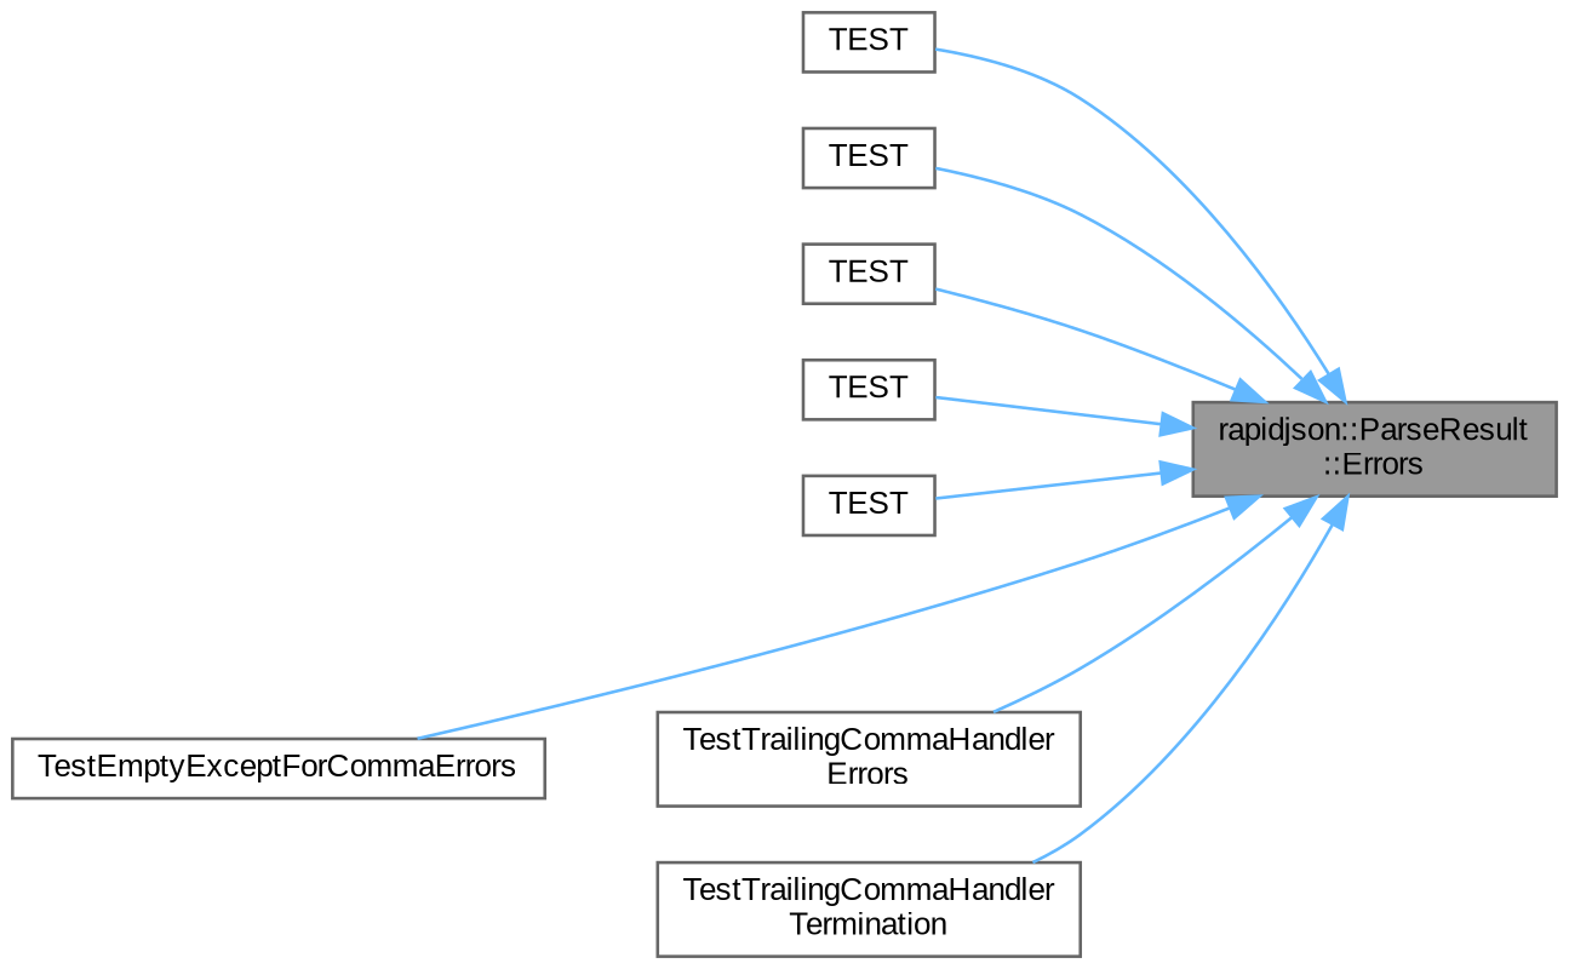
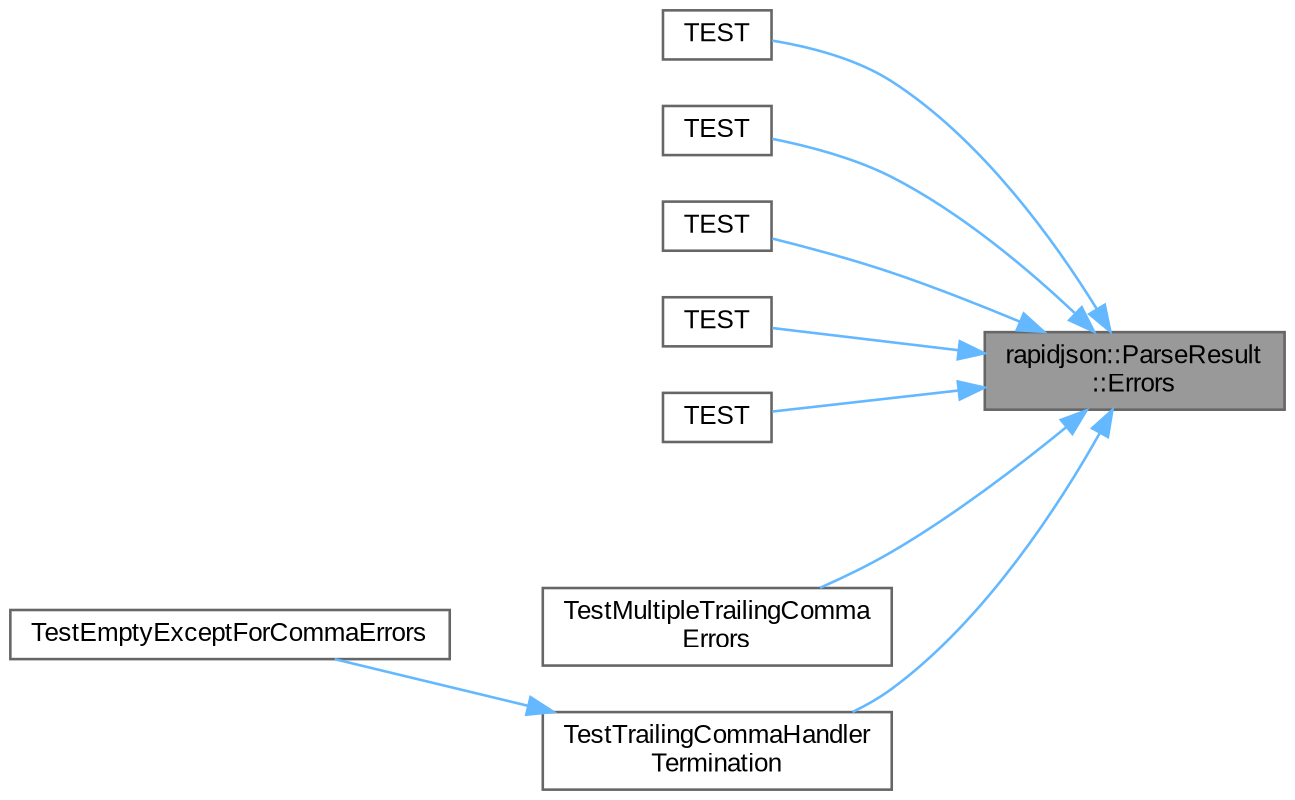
  digraph {
    fontname="Liberation Sans"
    rankdir=RL
    node [color=grey40 fillcolor=white fontname="Liberation Sans" fontsize=10 shape=box style=filled]
    edge [color=steelblue1 dir=back fontname="Liberation Sans" fontsize=10 labelfontname=Helvetica labelfontsize=10 style=solid]
    n1 [color=gray40 fillcolor=grey60 fontcolor=black height=0.2 label="rapidjson::ParseResult\l::Errors" width=0.4]
    n2 [height=0.2 label=TEST width=0.4]
    n3 [height=0.2 label=TEST width=0.4]
    n4 [height=0.2 label=TEST width=0.4]
    n5 [height=0.2 label=TEST width=0.4]
    n6 [height=0.2 label=TEST width=0.4]
    n7 [height=0.2 label=TestEmptyExceptForCommaErrors width=0.4]
-   n8 [height=0.2 label="TestTrailingCommaHandler\lErrors" width=0.4]
+   n8 [height=0.2 label="TestMultipleTrailingComma\lErrors" width=0.4]
    n9 [height=0.2 label="TestTrailingCommaHandler\lTermination" width=0.4]
    n1 -> n2
    n1 -> n3
    n1 -> n4
    n1 -> n5
    n1 -> n6
-   n1 -> n7
+   n9 -> n7
    n1 -> n8
    n1 -> n9
  }
